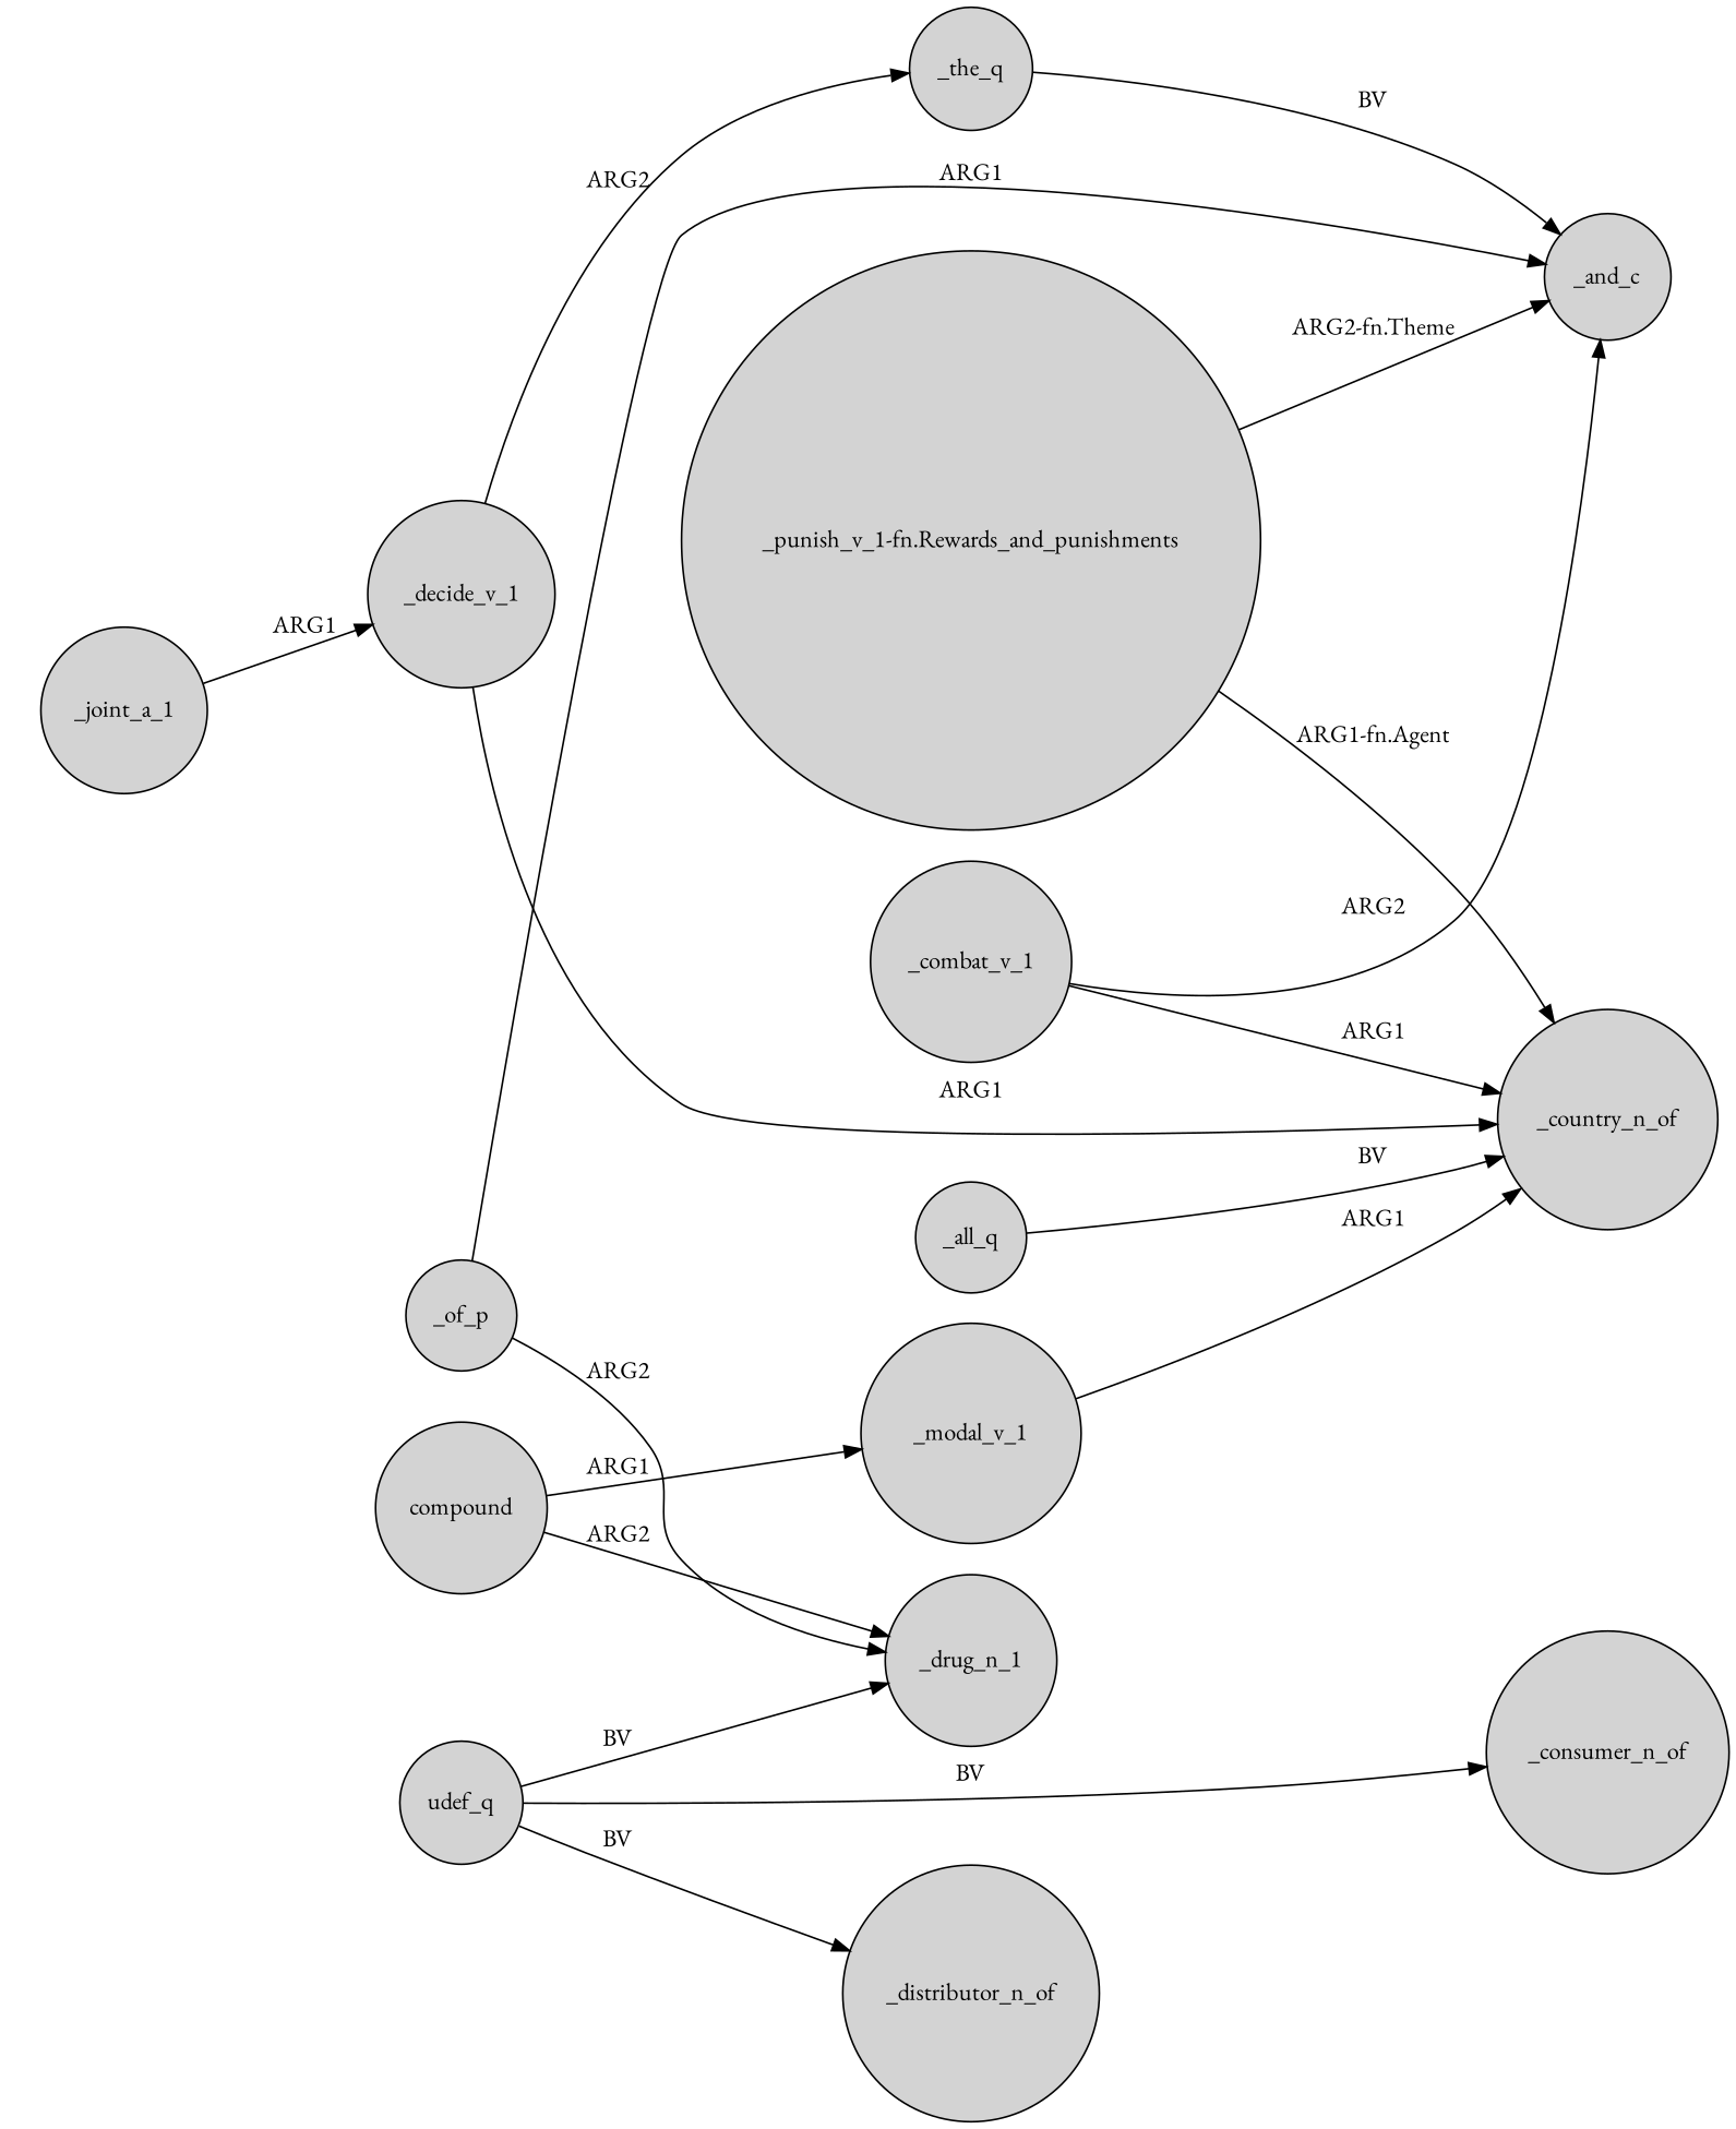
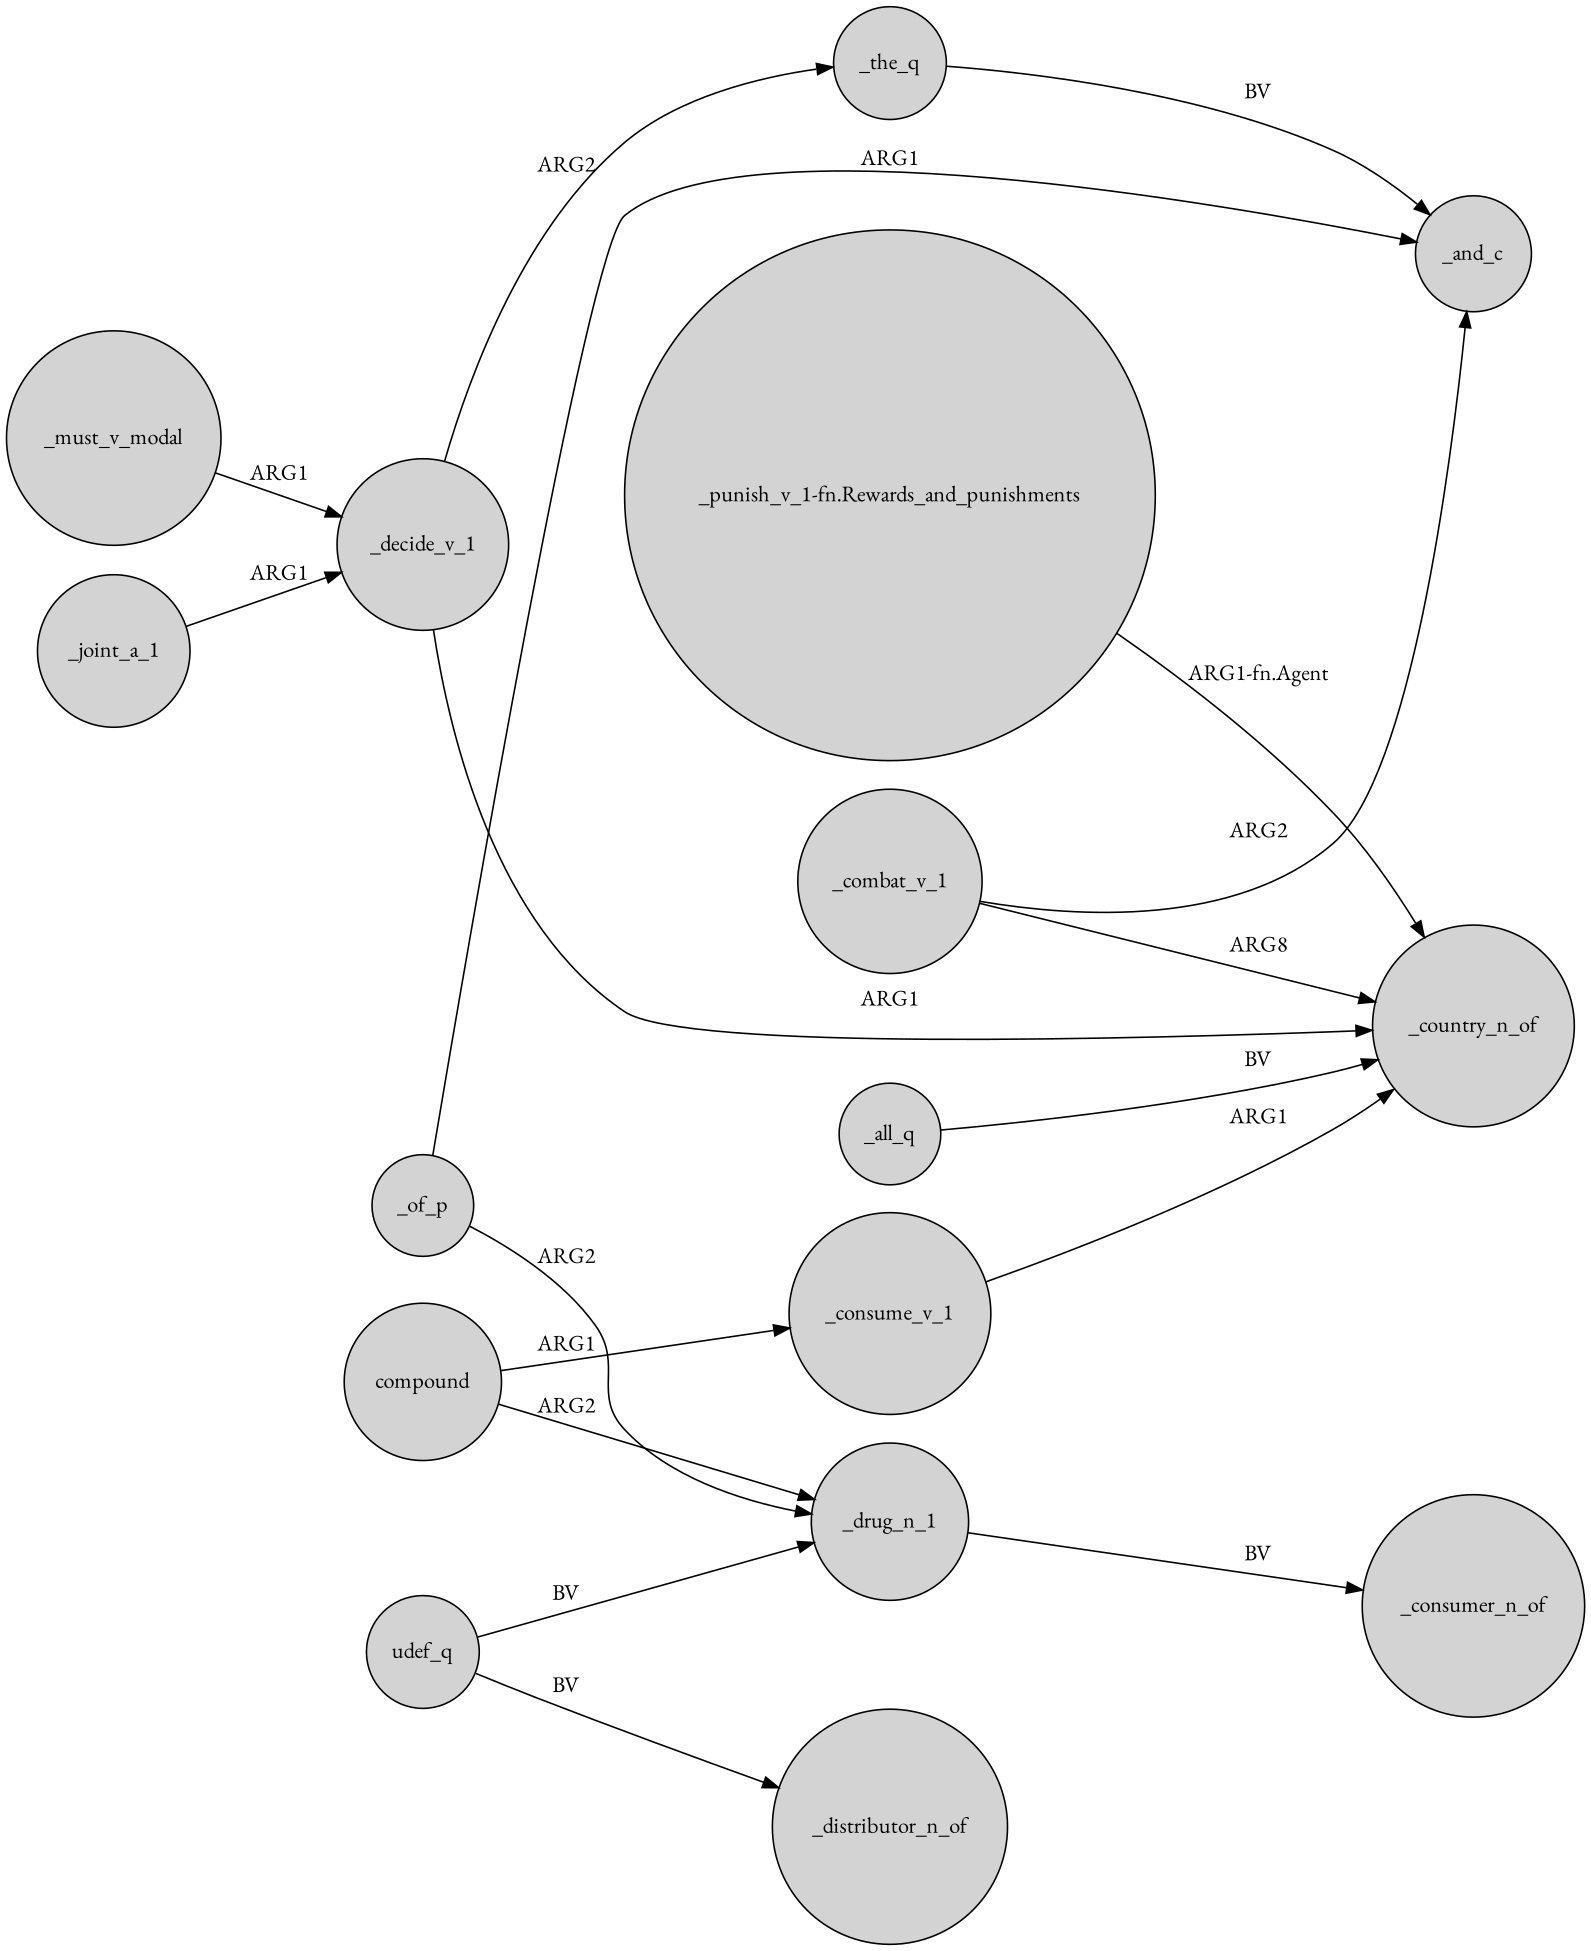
  digraph {
    fontname="EB Garamond"
    rankdir=LR
    node [fontname="EB Garamond" shape=circle style=filled]
    edge [fontname="EB Garamond"]
+   _must_v_modal
    _decide_v_1
    _country_n_of
    _the_q
    _and_c
    _combat_v_1
    udef_q
    _distributor_n_of
    _drug_n_1
    _consumer_n_of
    _all_q
    "_punish_v_1-fn.Rewards_and_punishments"
    _of_p
    compound
-   _consume_v_1 [label=_modal_v_1]
+   _consume_v_1
    _joint_a_1
+   _must_v_modal -> _decide_v_1 [label=ARG1]
    _decide_v_1 -> _country_n_of [label=ARG1]
    _decide_v_1 -> _the_q [label=ARG2]
    _the_q -> _and_c [label=BV]
-   _combat_v_1 -> _country_n_of [label=ARG1]
+   _combat_v_1 -> _country_n_of [label=ARG8]
    _combat_v_1 -> _and_c [label=ARG2]
    udef_q -> _distributor_n_of [label=BV]
    udef_q -> _drug_n_1 [label=BV]
-   udef_q -> _consumer_n_of [label=BV]
+   _drug_n_1 -> _consumer_n_of [label=BV]
    _all_q -> _country_n_of [label=BV]
    "_punish_v_1-fn.Rewards_and_punishments" -> _country_n_of [label="ARG1-fn.Agent"]
-   "_punish_v_1-fn.Rewards_and_punishments" -> _and_c [label="ARG2-fn.Theme"]
    _of_p -> _and_c [label=ARG1]
    _of_p -> _drug_n_1 [label=ARG2]
    compound -> _drug_n_1 [label=ARG2]
    compound -> _consume_v_1 [label=ARG1]
    _consume_v_1 -> _country_n_of [label=ARG1]
    _joint_a_1 -> _decide_v_1 [label=ARG1]
  }
